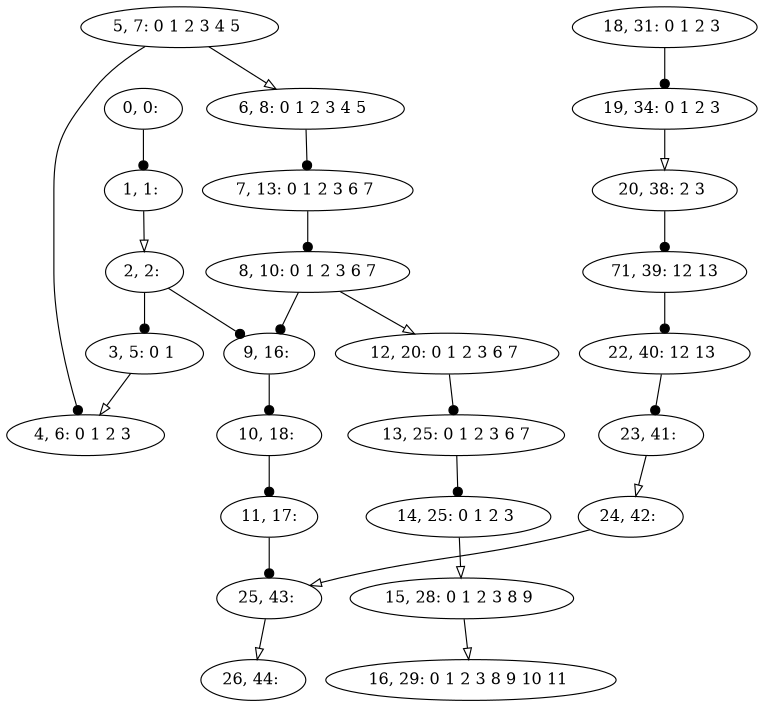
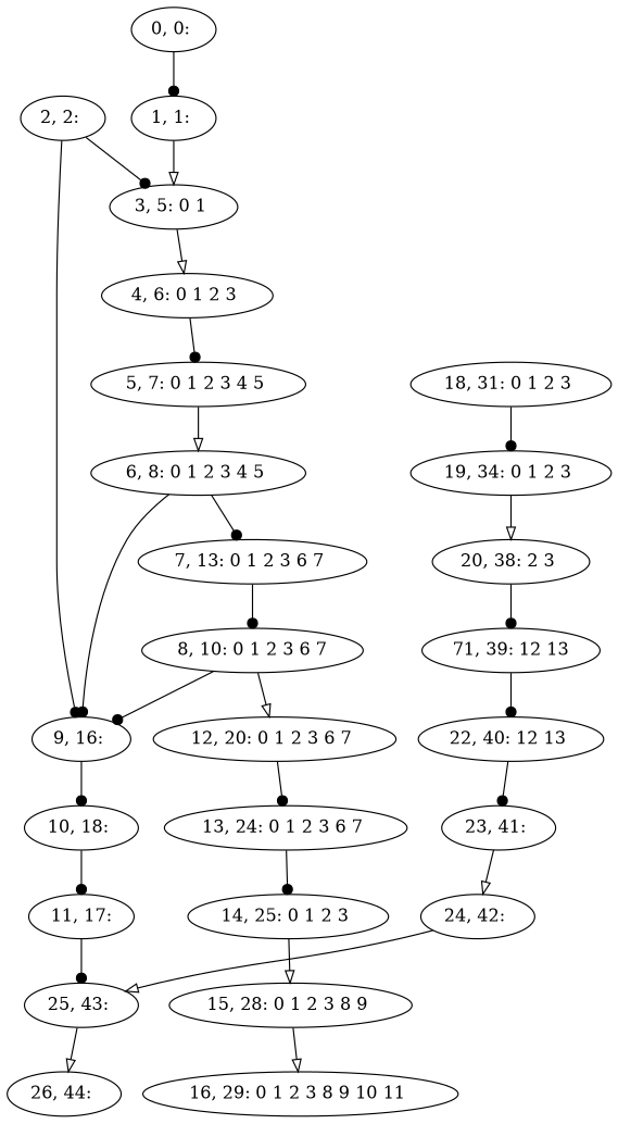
  digraph {
    edge [arrowhead=dot]
    n1 [label="0, 0: "]
    n2 [label="1, 1: "]
    n3 [label="2, 2: "]
    n4 [label="3, 5: 0 1 "]
    n5 [label="9, 16: "]
    n6 [label="4, 6: 0 1 2 3 "]
    n7 [label="10, 18: "]
    n8 [label="5, 7: 0 1 2 3 4 5 "]
    n9 [label="6, 8: 0 1 2 3 4 5 "]
    n10 [label="7, 13: 0 1 2 3 6 7 "]
    n11 [label="8, 10: 0 1 2 3 6 7"]
    n12 [label="12, 20: 0 1 2 3 6 7 "]
-   n13 [label="13, 25: 0 1 2 3 6 7"]
+   n13 [label="13, 24: 0 1 2 3 6 7 "]
    n14 [label="11, 17:"]
    n15 [label="25, 43: "]
    n16 [label="26, 44: "]
    n17 [label="14, 25: 0 1 2 3 "]
    n18 [label="15, 28: 0 1 2 3 8 9 "]
    n19 [label="16, 29: 0 1 2 3 8 9 10 11 "]
    n20 [label="18, 31: 0 1 2 3 "]
    n21 [label="19, 34: 0 1 2 3 "]
    n22 [label="20, 38: 2 3 "]
    n23 [label="71, 39: 12 13"]
    n24 [label="22, 40: 12 13 "]
    n25 [label="23, 41: "]
    n26 [label="24, 42: "]
    n1 -> n2
-   n2 -> n3 [arrowhead=onormal]
+   n2 -> n4 [arrowhead=onormal]
    n3 -> n4
    n3 -> n5
    n4 -> n6 [arrowhead=onormal]
    n5 -> n7
-   n8 -> n6
+   n6 -> n8
    n7 -> n14
    n8 -> n9 [arrowhead=onormal]
+   n9 -> n5
    n9 -> n10
    n10 -> n11
    n11 -> n5
    n11 -> n12 [arrowhead=onormal]
    n12 -> n13
    n13 -> n17
    n14 -> n15
    n15 -> n16 [arrowhead=onormal]
    n17 -> n18 [arrowhead=onormal]
    n18 -> n19 [arrowhead=onormal]
    n20 -> n21
    n21 -> n22 [arrowhead=onormal]
    n22 -> n23
    n23 -> n24
    n24 -> n25
    n25 -> n26 [arrowhead=onormal]
    n26 -> n15 [arrowhead=onormal]
  }
